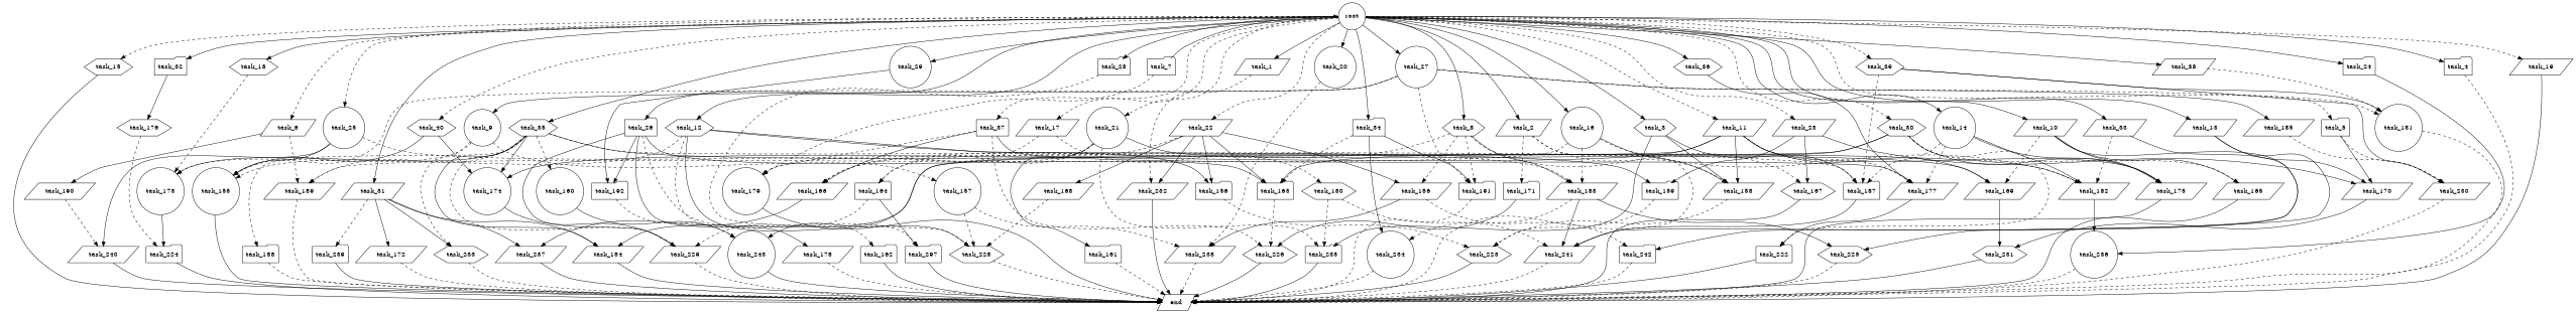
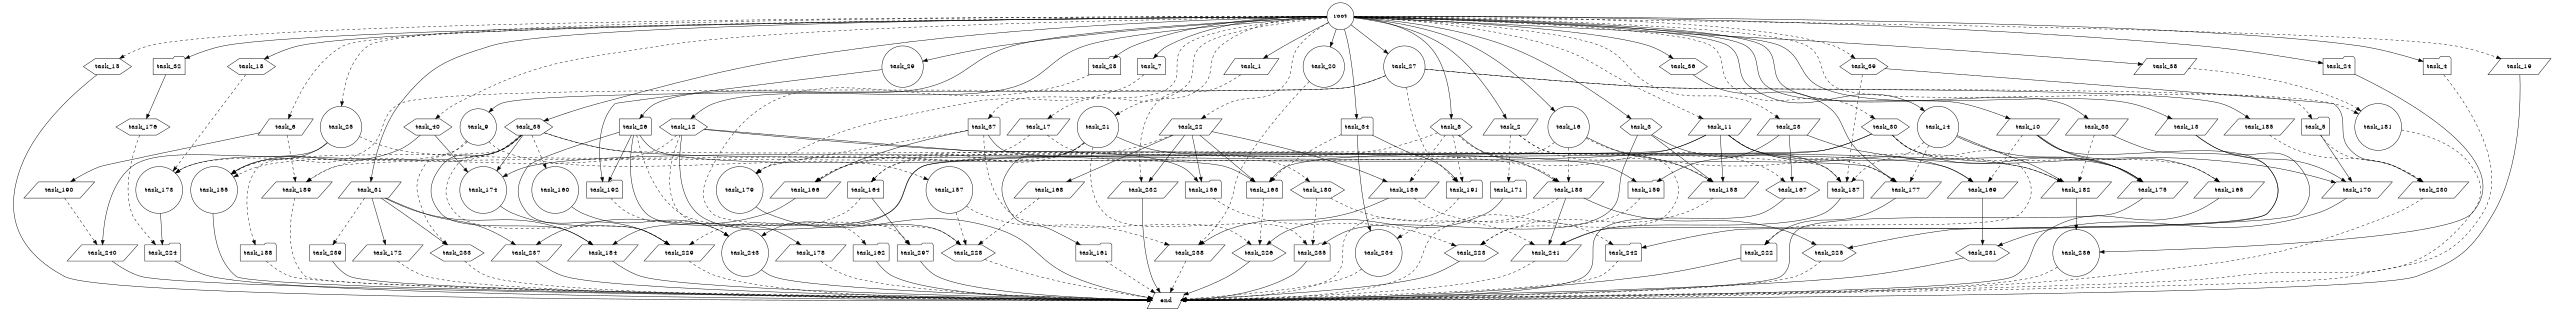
  digraph {
    node [shape=parallelogram]
    edge [style=solid]
    task_162 [shape=folder]
    end
    task_189
    task_240
    task_15 [shape=hexagon]
    task_229
    task_161 [shape=folder]
    task_9 [shape=circle]
    task_233 [shape=hexagon]
    task_173 [shape=circle]
    task_157 [shape=circle]
    task_224 [shape=folder]
    task_238
    task_228 [shape=hexagon]
    task_163 [shape=folder]
    task_226 [shape=hexagon]
    task_183
    task_241
    task_225 [shape=hexagon]
    task_234 [shape=circle]
    task_4 [shape=folder]
    task_179 [shape=circle]
    task_20 [shape=circle]
    task_166
    task_237
    task_13
    task_170
    task_231 [shape=hexagon]
    task_14 [shape=circle]
    task_175
    task_177
    task_182
    task_187 [shape=folder]
    task_222 [shape=folder]
    task_236 [shape=circle]
    task_174 [shape=circle]
    task_32 [shape=folder]
    task_176 [shape=hexagon]
    task_3 [shape=hexagon]
    task_158
    task_235 [shape=folder]
    task_223 [shape=hexagon]
    task_159 [shape=folder]
    task_192 [shape=folder]
    task_243 [shape=circle]
    task_5 [shape=folder]
    task_230
    task_169
    task_180 [shape=hexagon]
    task_155 [shape=circle]
    task_185
    task_156 [shape=folder]
    task_26 [shape=folder]
    task_178
    n55 [label=task_297 shape=folder]
    task_28 [shape=folder]
    task_2
    task_171 [shape=folder]
    task_186
    task_242 [shape=folder]
    task_172
    task_7 [shape=folder]
    task_25 [shape=circle]
    task_40 [shape=hexagon]
    task_31
    task_184
    task_239 [shape=folder]
    task_188 [shape=folder]
    task_232
    task_191 [shape=folder]
    task_23
    task_167 [shape=hexagon]
    task_165
    task_29 [shape=circle]
    task_1
    task_24 [shape=folder]
    task_18 [shape=hexagon]
    task_12 [shape=hexagon]
    task_22
    task_168
    task_164 [shape=folder]
    task_19
    task_21 [shape=circle]
    task_16 [shape=circle]
    task_30 [shape=hexagon]
    task_39 [shape=hexagon]
    task_181 [shape=circle]
    task_8 [shape=hexagon]
    task_34 [shape=folder]
    root [shape=circle]
    task_17
    task_10
    task_27 [shape=circle]
    task_6
    task_37 [shape=folder]
    task_35 [shape=hexagon]
    task_33
    task_38
    task_11
    task_36 [shape=hexagon]
    task_190
    task_160 [shape=circle]
    task_162 -> end
    task_189 -> end [style=dashed]
    task_240 -> end
    task_15 -> end
    task_229 -> end [style=dashed]
    task_161 -> end [style=dashed]
    task_9 -> task_233 [style=dashed]
    task_9 -> task_173 [style=dashed]
    task_9 -> task_157 [style=dashed]
    task_233 -> end [style=dashed]
    task_173 -> task_224
    task_157 -> task_238 [style=dashed]
    task_157 -> task_228 [style=dashed]
    task_224 -> end
    task_238 -> end [style=dashed]
    task_228 -> end [style=dashed]
    task_163 -> task_226 [style=dashed]
    task_226 -> end
    task_183 -> task_241
    task_183 -> task_225
    task_183 -> task_234 [style=dashed]
    task_241 -> end [style=dashed]
    task_225 -> end [style=dashed]
    task_234 -> end [style=dashed]
    task_4 -> end [style=dashed]
    task_179 -> end
    task_20 -> task_238 [style=dashed]
    task_166 -> task_237
    task_237 -> end
    task_13 -> task_225
    task_13 -> task_170
    task_170 -> task_231
    task_231 -> end
    task_14 -> task_175
    task_14 -> task_177 [style=dashed]
    task_14 -> task_182
    task_14 -> task_187 [style=dashed]
    task_175 -> end
    task_177 -> task_222
    task_182 -> task_236
    task_187 -> task_241
    task_222 -> end
    task_236 -> end [style=dashed]
    task_174 -> task_229
    task_32 -> task_176
    task_176 -> task_224 [style=dashed]
    task_3 -> task_187
    task_3 -> task_158
    task_3 -> task_235
    task_158 -> task_223 [style=dashed]
    task_235 -> end
    task_223 -> end
    task_159 -> end [style=dashed]
    task_192 -> task_243 [style=dashed]
    task_243 -> end
    task_5 -> task_170
    task_5 -> task_230 [style=dashed]
    task_230 -> end [style=dashed]
    task_169 -> task_231
    task_180 -> task_241 [style=dashed]
    task_180 -> task_235 [style=dashed]
    task_155 -> end
    task_185 -> task_230 [style=dashed]
    task_156 -> task_223 [style=dashed]
    task_26 -> task_229
    task_26 -> task_163
    task_26 -> task_192
    task_26 -> task_178
    task_26 -> n55 [style=dashed]
    task_178 -> end [style=dashed]
    n55 -> end
    task_28 -> task_228 [style=dashed]
    task_2 -> task_158 [style=dashed]
    task_2 -> task_223 [style=dashed]
    task_2 -> task_171 [style=dashed]
    task_171 -> task_226
    task_186 -> task_238
    task_186 -> task_242 [style=dashed]
    task_242 -> end [style=dashed]
    task_172 -> end [style=dashed]
    task_7 -> task_179 [style=dashed]
    task_25 -> task_240
    task_25 -> task_183 [style=dashed]
    task_25 -> task_155
    task_40 -> task_174
    task_40 -> task_155
    task_31 -> task_233
    task_31 -> task_237
    task_31 -> task_172
    task_31 -> task_184
    task_31 -> task_239 [style=dashed]
    task_184 -> end
    task_239 -> end
    task_188 -> end [style=dashed]
    task_232 -> end
    task_191 -> end [style=dashed]
    task_23 -> task_170
    task_23 -> task_159
    task_23 -> task_167
    task_167 -> end
    task_165 -> end
    task_29 -> task_192
    task_1 -> task_232 [style=dashed]
    task_24 -> task_236
    task_18 -> task_173 [style=dashed]
    task_12 -> task_162 [style=dashed]
    task_12 -> task_228
    task_12 -> task_159
    task_12 -> task_155 [style=dashed]
    task_12 -> task_156
    task_22 -> task_163
    task_22 -> task_156
    task_22 -> task_186
    task_22 -> task_232
    task_22 -> task_168
    task_22 -> task_164 [style=dashed]
    task_168 -> task_228 [style=dashed]
    task_164 -> task_229 [style=dashed]
    task_164 -> n55
    task_19 -> end
    task_21 -> task_161
    task_21 -> task_179 [style=dashed]
    task_21 -> task_235 [style=dashed]
    task_21 -> task_169
    task_21 -> task_164 [style=dashed]
    task_16 -> task_189 [style=dashed]
    task_16 -> task_183 [style=dashed]
    task_16 -> task_182 [style=dashed]
    task_16 -> task_158
    task_30 -> task_163
    task_30 -> task_175
    task_30 -> task_222 [style=dashed]
    task_30 -> task_184
    task_30 -> task_165 [style=dashed]
    task_39 -> task_187 [style=dashed]
    task_39 -> task_230
-   task_39 -> task_181
    task_181 -> end [style=dashed]
    task_8 -> task_183
    task_8 -> task_166 [style=dashed]
    task_8 -> task_186 [style=dashed]
    task_8 -> task_191 [style=dashed]
    task_8 -> task_167 [style=dashed]
    task_34 -> task_163 [style=dashed]
    task_34 -> task_234
    task_34 -> task_191
    root -> task_15 [style=dashed]
    root -> task_4
    root -> task_20
    root -> task_13
    root -> task_14
    root -> task_32
    root -> task_3
    root -> task_5 [style=dashed]
    root -> task_26
    root -> task_28
    root -> task_2
-   task_7 -> root
+   root -> task_7
    root -> task_25 [style=dashed]
    root -> task_40 [style=dashed]
    root -> task_31
    root -> task_23 [style=dashed]
    root -> task_29
    root -> task_1
    root -> task_24
    root -> task_18
    root -> task_12
    root -> task_22 [style=dashed]
    root -> task_19 [style=dashed]
    root -> task_21 [style=dashed]
    root -> task_16
    root -> task_30 [style=dashed]
    root -> task_39 [style=dashed]
    root -> task_8
    root -> task_34
    root -> task_17 [style=dashed]
    root -> task_10
    root -> task_27
    root -> task_6 [style=dashed]
    root -> task_37 [style=dashed]
    root -> task_35
    root -> task_33
    root -> task_38
    root -> task_11 [style=dashed]
    root -> task_36
    task_17 -> task_166 [style=dashed]
    task_17 -> task_180 [style=dashed]
    task_10 -> task_175
    task_10 -> task_169 [style=dashed]
    task_10 -> task_242
    task_10 -> task_165
    task_27 -> task_9
    task_27 -> task_155 [style=dashed]
    task_27 -> task_185
    task_27 -> task_191 [style=dashed]
    task_27 -> task_181 [style=dashed]
    task_6 -> task_189 [style=dashed]
    task_6 -> task_190
    task_37 -> task_226 [style=dashed]
    task_37 -> task_179 [style=dashed]
    task_37 -> task_166
    task_37 -> task_177
    task_35 -> task_189 [style=dashed]
    task_35 -> task_229 [style=dashed]
    task_35 -> task_173
    task_35 -> task_182
    task_35 -> task_187 [style=dashed]
    task_35 -> task_174
    task_35 -> task_184
    task_35 -> task_188 [style=dashed]
    task_35 -> task_160 [style=dashed]
    task_33 -> task_241
    task_33 -> task_182 [style=dashed]
    task_38 -> task_181 [style=dashed]
    task_11 -> task_175
    task_11 -> task_177 [style=dashed]
    task_11 -> task_174
    task_11 -> task_158
    task_11 -> task_243
    task_11 -> task_169
    task_36 -> task_177
    task_190 -> task_240 [style=dashed]
    task_160 -> task_243
  }
